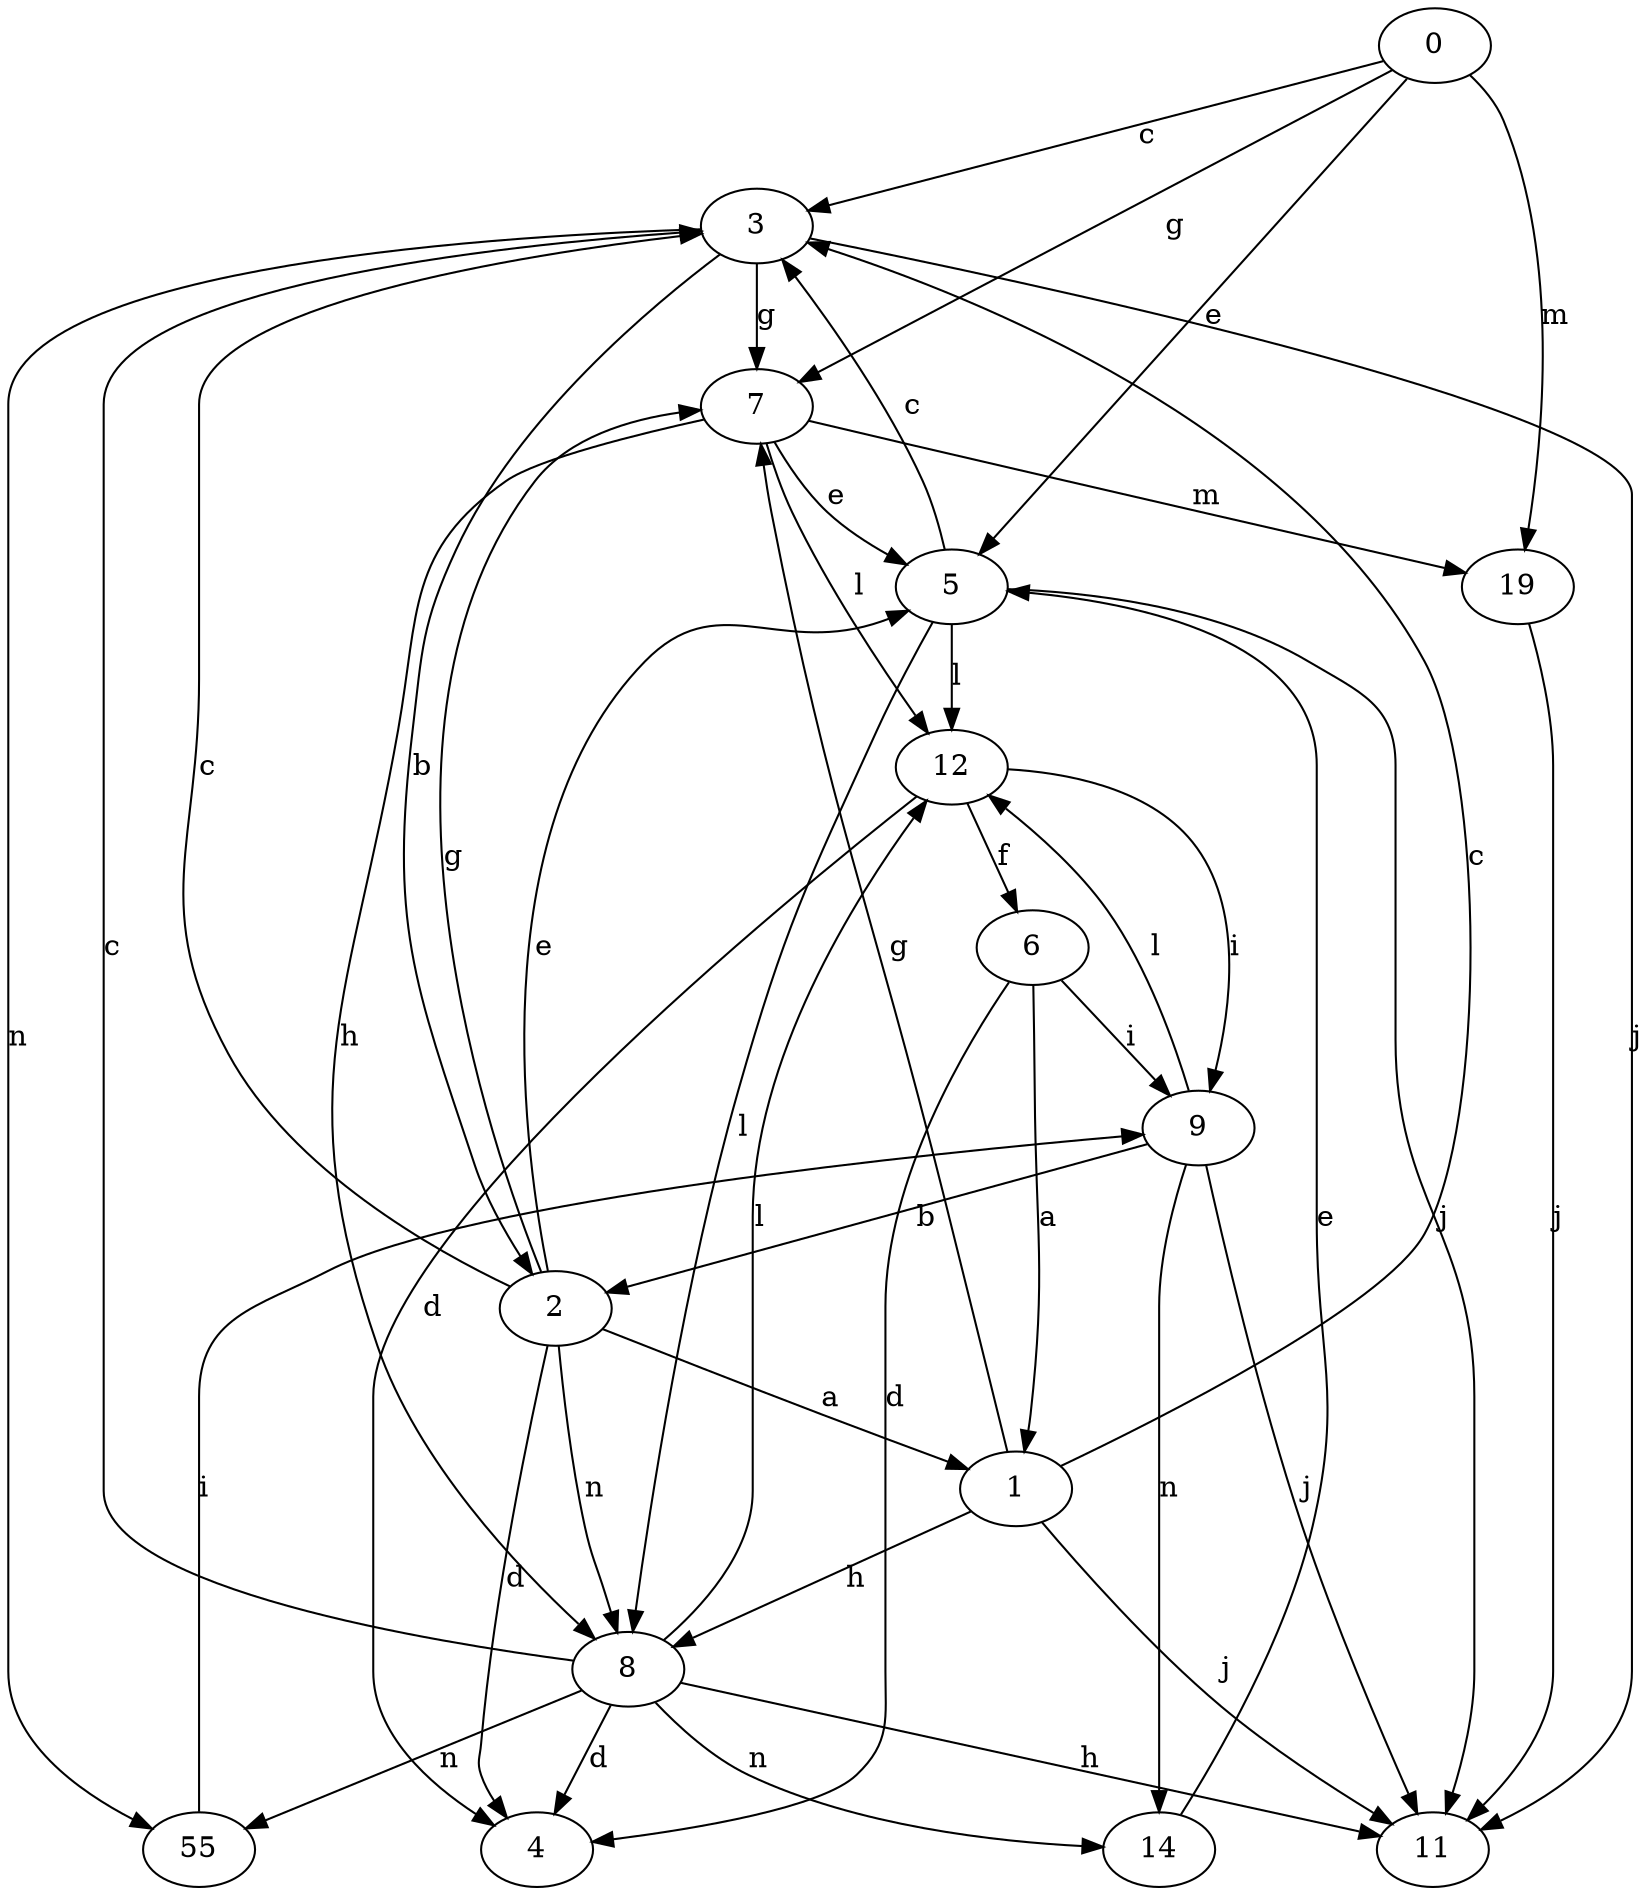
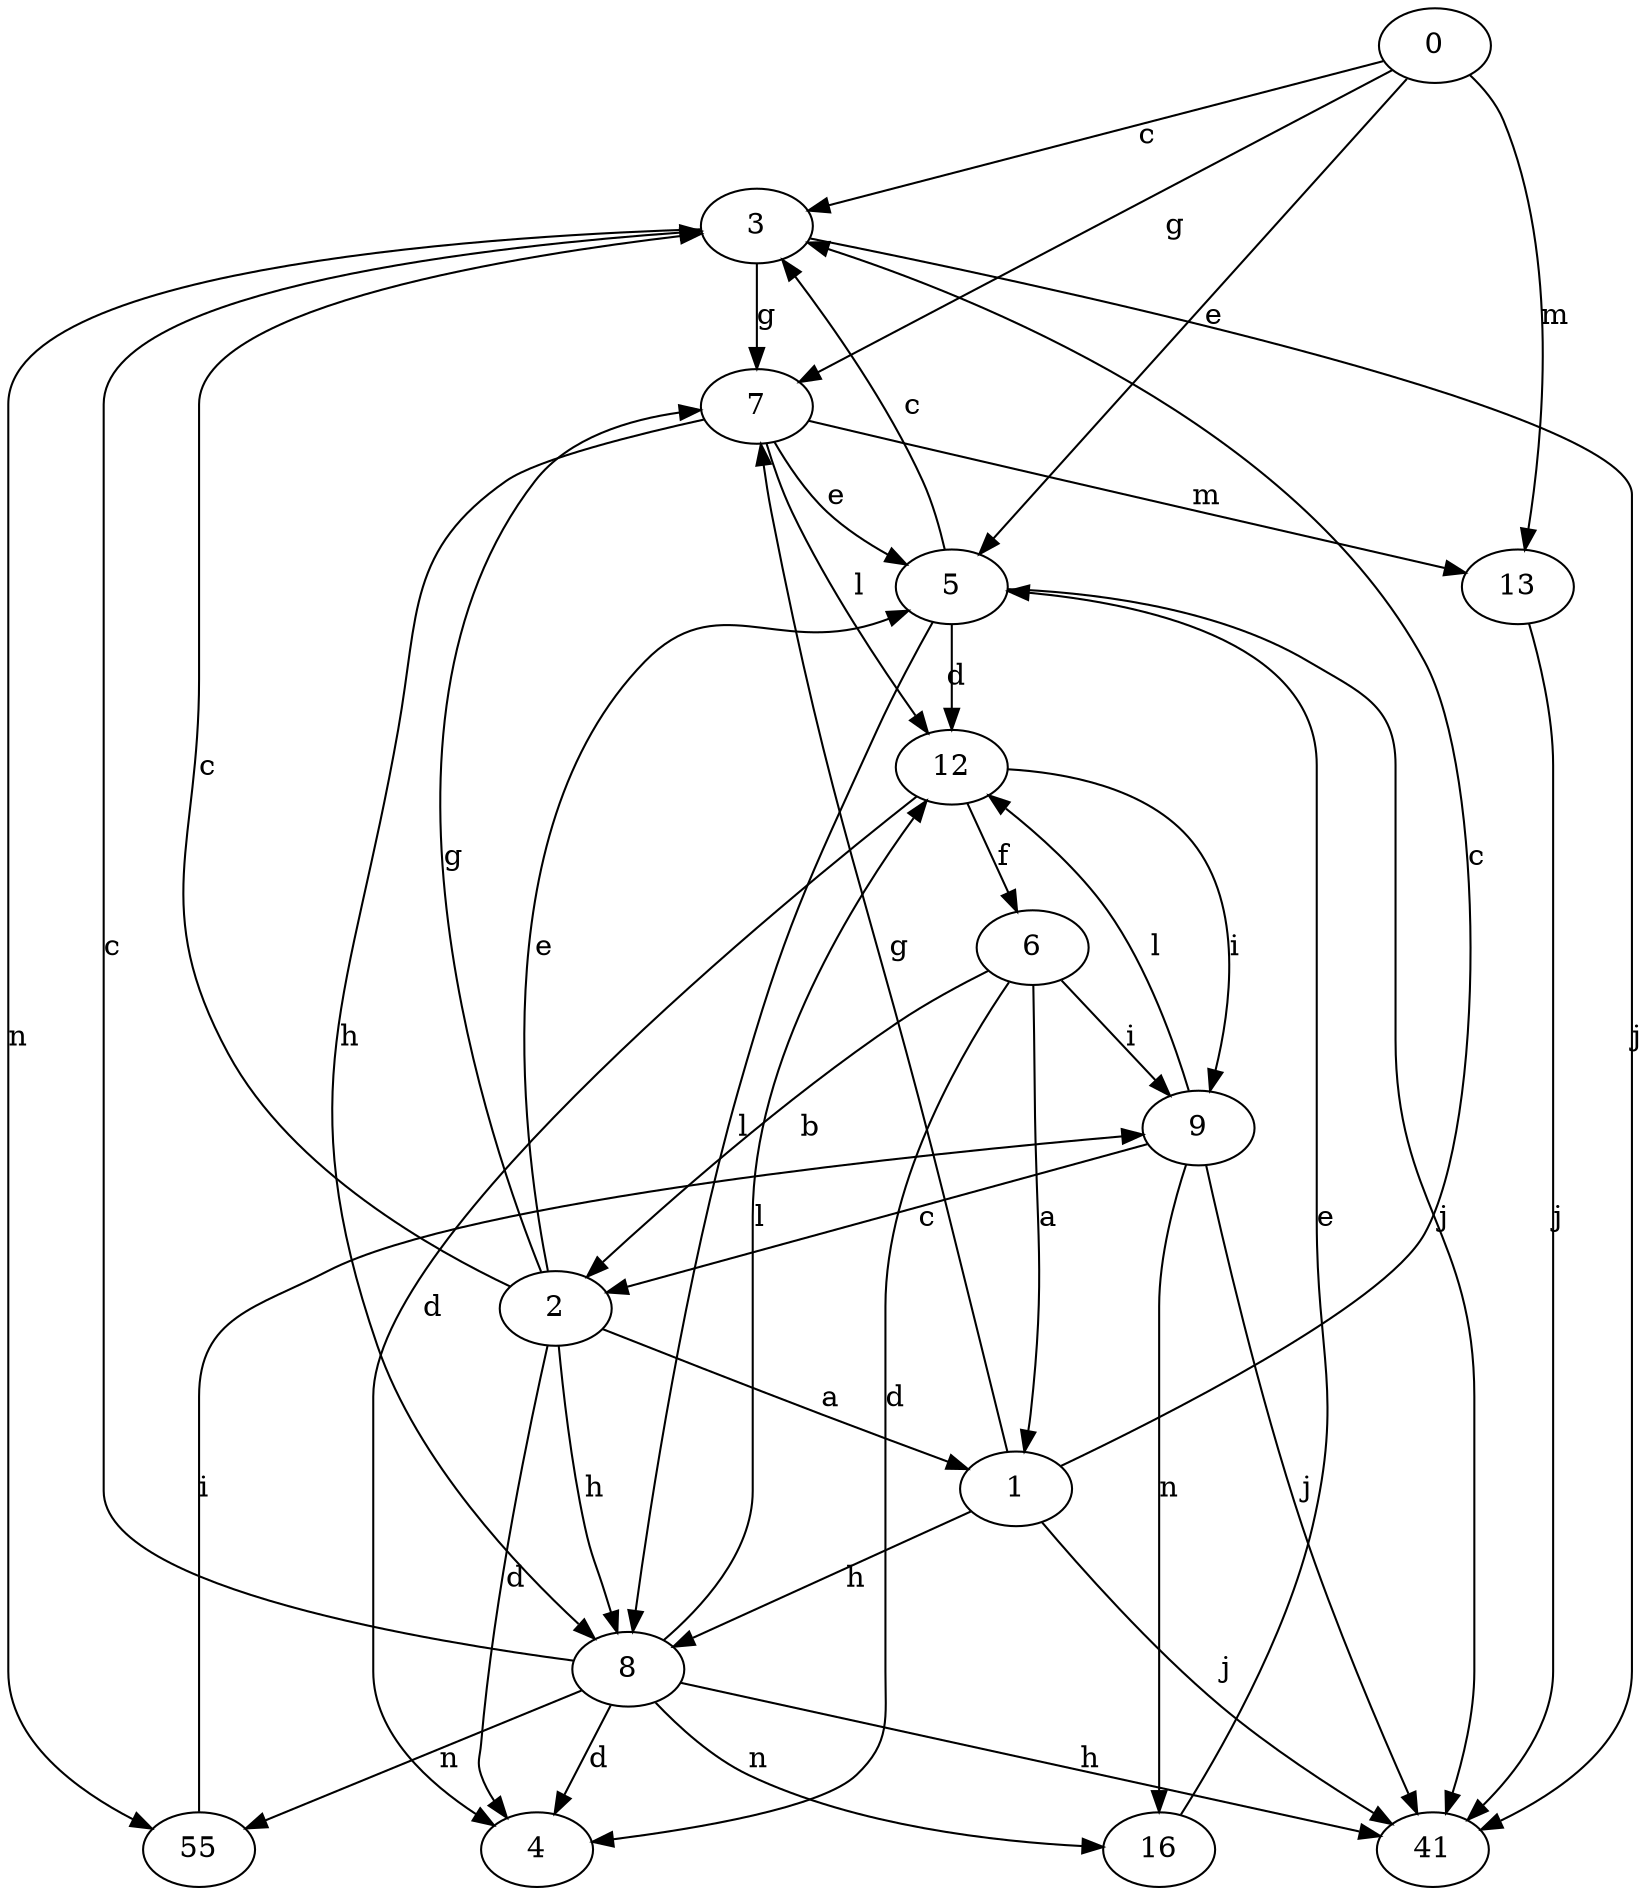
  strict digraph {
    0
    3
    5
    7
-   13 [label=19]
-   11
+   13
+   11 [label=41]
    2
    n8 [label=55]
    8
    12
    1
    4
-   16 [label=14]
+   16
    9
    6
    0 -> 3 [label=c]
    0 -> 5 [label=e]
    0 -> 7 [label=g]
    0 -> 13 [label=m]
    3 -> 7 [label=g]
    3 -> 11 [label=j]
-   3 -> 2 [label=b]
+   6 -> 2 [label=b]
    3 -> n8 [label=n]
    5 -> 3 [label=c]
    5 -> 11 [label=j]
    5 -> 8 [label=l]
-   5 -> 12 [label=l]
+   5 -> 12 [label=d]
    7 -> 5 [label=e]
    7 -> 13 [label=m]
    7 -> 8 [label=h]
    7 -> 12 [label=l]
    13 -> 11 [label=j]
    2 -> 3 [label=c]
    2 -> 5 [label=e]
    2 -> 7 [label=g]
-   2 -> 8 [label=n]
+   2 -> 8 [label=h]
    2 -> 1 [label=a]
    2 -> 4 [label=d]
    n8 -> 9 [label=i]
    8 -> 3 [label=c]
    8 -> 11 [label=h]
    8 -> n8 [label=n]
    8 -> 12 [label=l]
    8 -> 4 [label=d]
    8 -> 16 [label=n]
    12 -> 4 [label=d]
    12 -> 9 [label=i]
    12 -> 6 [label=f]
    1 -> 3 [label=c]
    1 -> 7 [label=g]
    1 -> 11 [label=j]
    1 -> 8 [label=h]
    16 -> 5 [label=e]
    9 -> 11 [label=j]
-   9 -> 2 [label=b]
+   9 -> 2 [label=c]
    9 -> 12 [label=l]
    9 -> 16 [label=n]
    6 -> 1 [label=a]
    6 -> 4 [label=d]
    6 -> 9 [label=i]
  }
